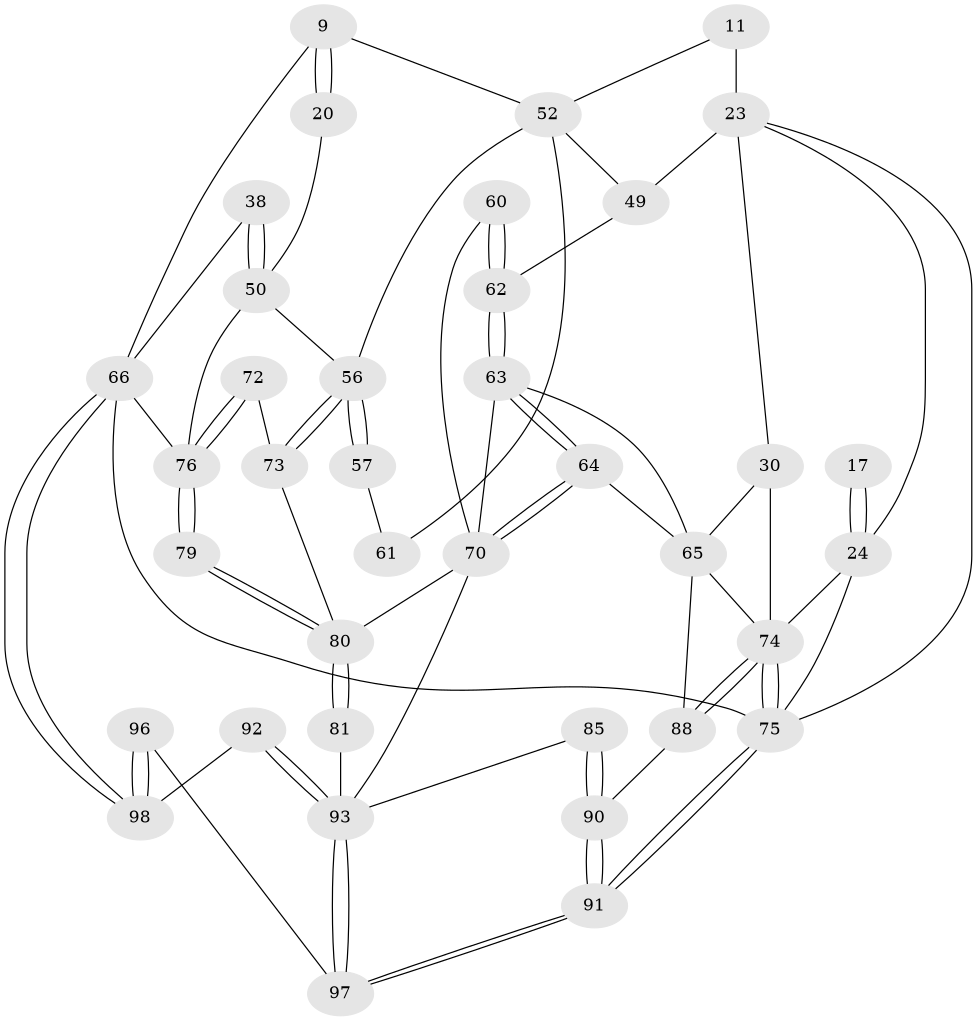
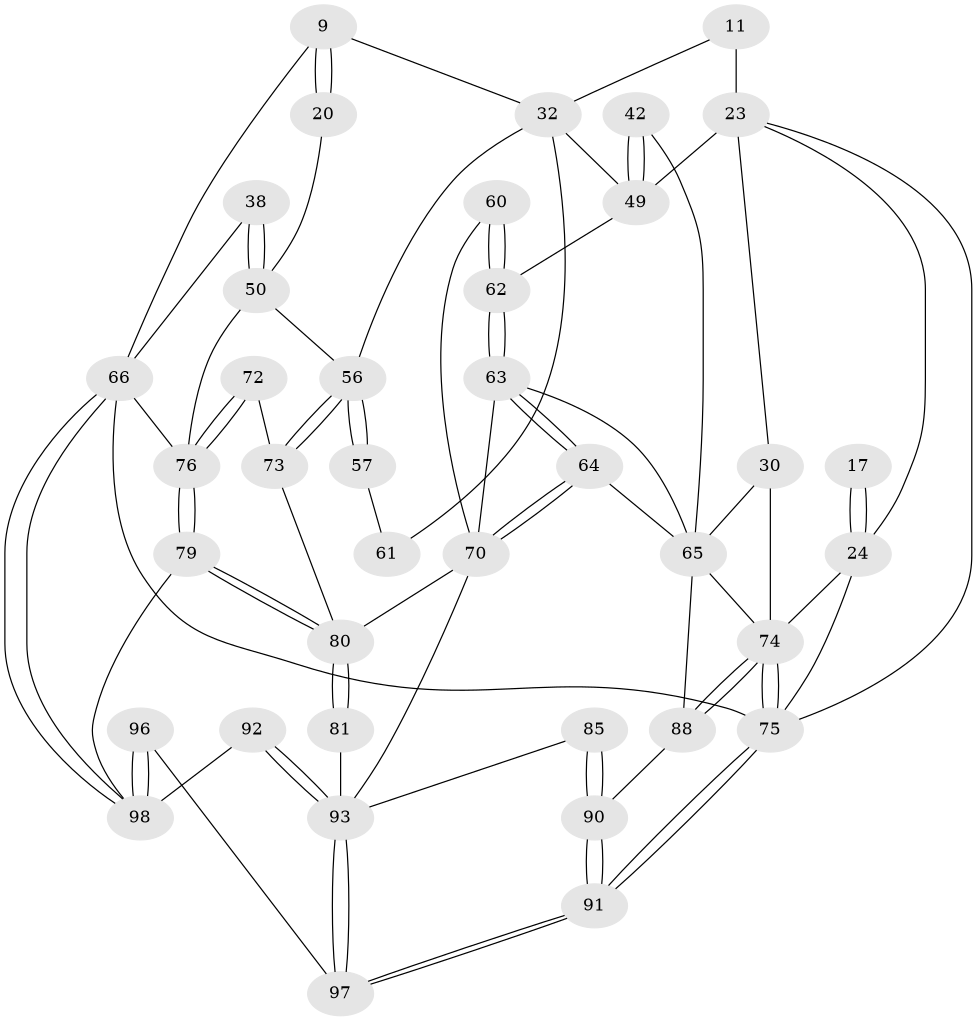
  graph {
    node [color=gray90 style=filled]
    9 [super="+2"]
    20
-   32 [super="+31+10" label=52]
+   32 [super="+31+10"]
    66 [super="+3"]
    50 [super="+40+39+35"]
    49 [super="+34+21+22+33"]
    56 [super="+53+41+37"]
    61 [super="+58"]
    75 [super="+4"]
    76 [super="+67+51+52"]
    98 [super="+94+95"]
    11
    23 [super="+14+19"]
    24 [super="+15+18"]
    30 [super="+29"]
    17
    74 [super="+46+45+44+28"]
    65 [super="+48"]
    62 [super="+55+54"]
    91
    88 [super="+87+71"]
    57
    73
    38
+   42
    63
    79
    80 [super="+77+78"]
    60
    70 [super="+69+68"]
    93 [super="+84+83"]
    64
    90 [super="+89+86"]
    81
    97
    72
    85
    92
    96
    9 -- 20 [weight=2]
    9 -- 20
    9 -- 32
    9 -- 66
    20 -- 50
    32 -- 49
    32 -- 56
    32 -- 61
    66 -- 75 [weight=2]
    66 -- 76
    66 -- 98
    66 -- 98
    50 -- 56 [weight=2]
    50 -- 76
    49 -- 62 [weight=2]
    56 -- 57 [weight=2]
    56 -- 57
    56 -- 73
    56 -- 73
    75 -- 91
    75 -- 91
    76 -- 79
    76 -- 79
    11 -- 32
    11 -- 23 [weight=2]
    23 -- 49 [weight=2]
    23 -- 75
    23 -- 24
    23 -- 30
    24 -- 75
    24 -- 74 [weight=2]
    30 -- 74 [weight=3]
    30 -- 65
    17 -- 24 [weight=3]
    17 -- 24
    74 -- 75
    74 -- 75
    74 -- 88 [weight=2]
    74 -- 88
    65 -- 74
    65 -- 88
    62 -- 63
    62 -- 63
    91 -- 97
    91 -- 97
    88 -- 90 [weight=2]
    57 -- 61
    73 -- 80
    38 -- 66
    38 -- 50 [weight=2]
    38 -- 50
+   42 -- 49 [weight=2]
+   42 -- 49
+   42 -- 65
    63 -- 65
    63 -- 70 [weight=2]
    63 -- 64
    63 -- 64
+   79 -- 98
    79 -- 80
    79 -- 80
    80 -- 81 [weight=2]
    80 -- 81
    60 -- 62 [weight=2]
    60 -- 62
    60 -- 70
    70 -- 80
    70 -- 93
    93 -- 97
    93 -- 97
    64 -- 65
    64 -- 70
    64 -- 70
    90 -- 91
    90 -- 91
    81 -- 93
    72 -- 76 [weight=2]
    72 -- 76
    72 -- 73
    85 -- 93
    85 -- 90 [weight=2]
    85 -- 90
    92 -- 98
    92 -- 93 [weight=2]
    92 -- 93
    96 -- 98 [weight=2]
    96 -- 98
    96 -- 97
  }
